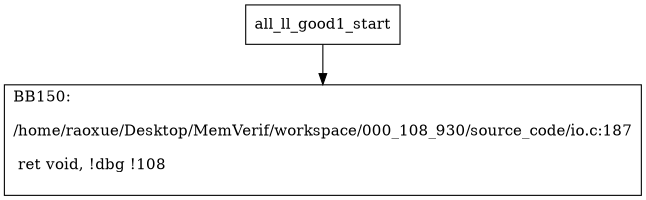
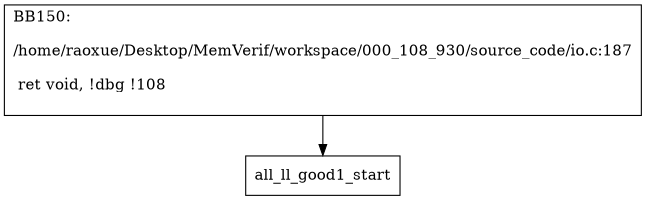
  digraph {
    node [shape=record]
    n1 [label="{all_ll_good1_start}"]
    n2 [label="{BB150:\l\l/home/raoxue/Desktop/MemVerif/workspace/000_108_930/source_code/io.c:187\l\n  ret void, !dbg !108\l\n}"]
-   n1 -> n2
+   n2 -> n1
  }
